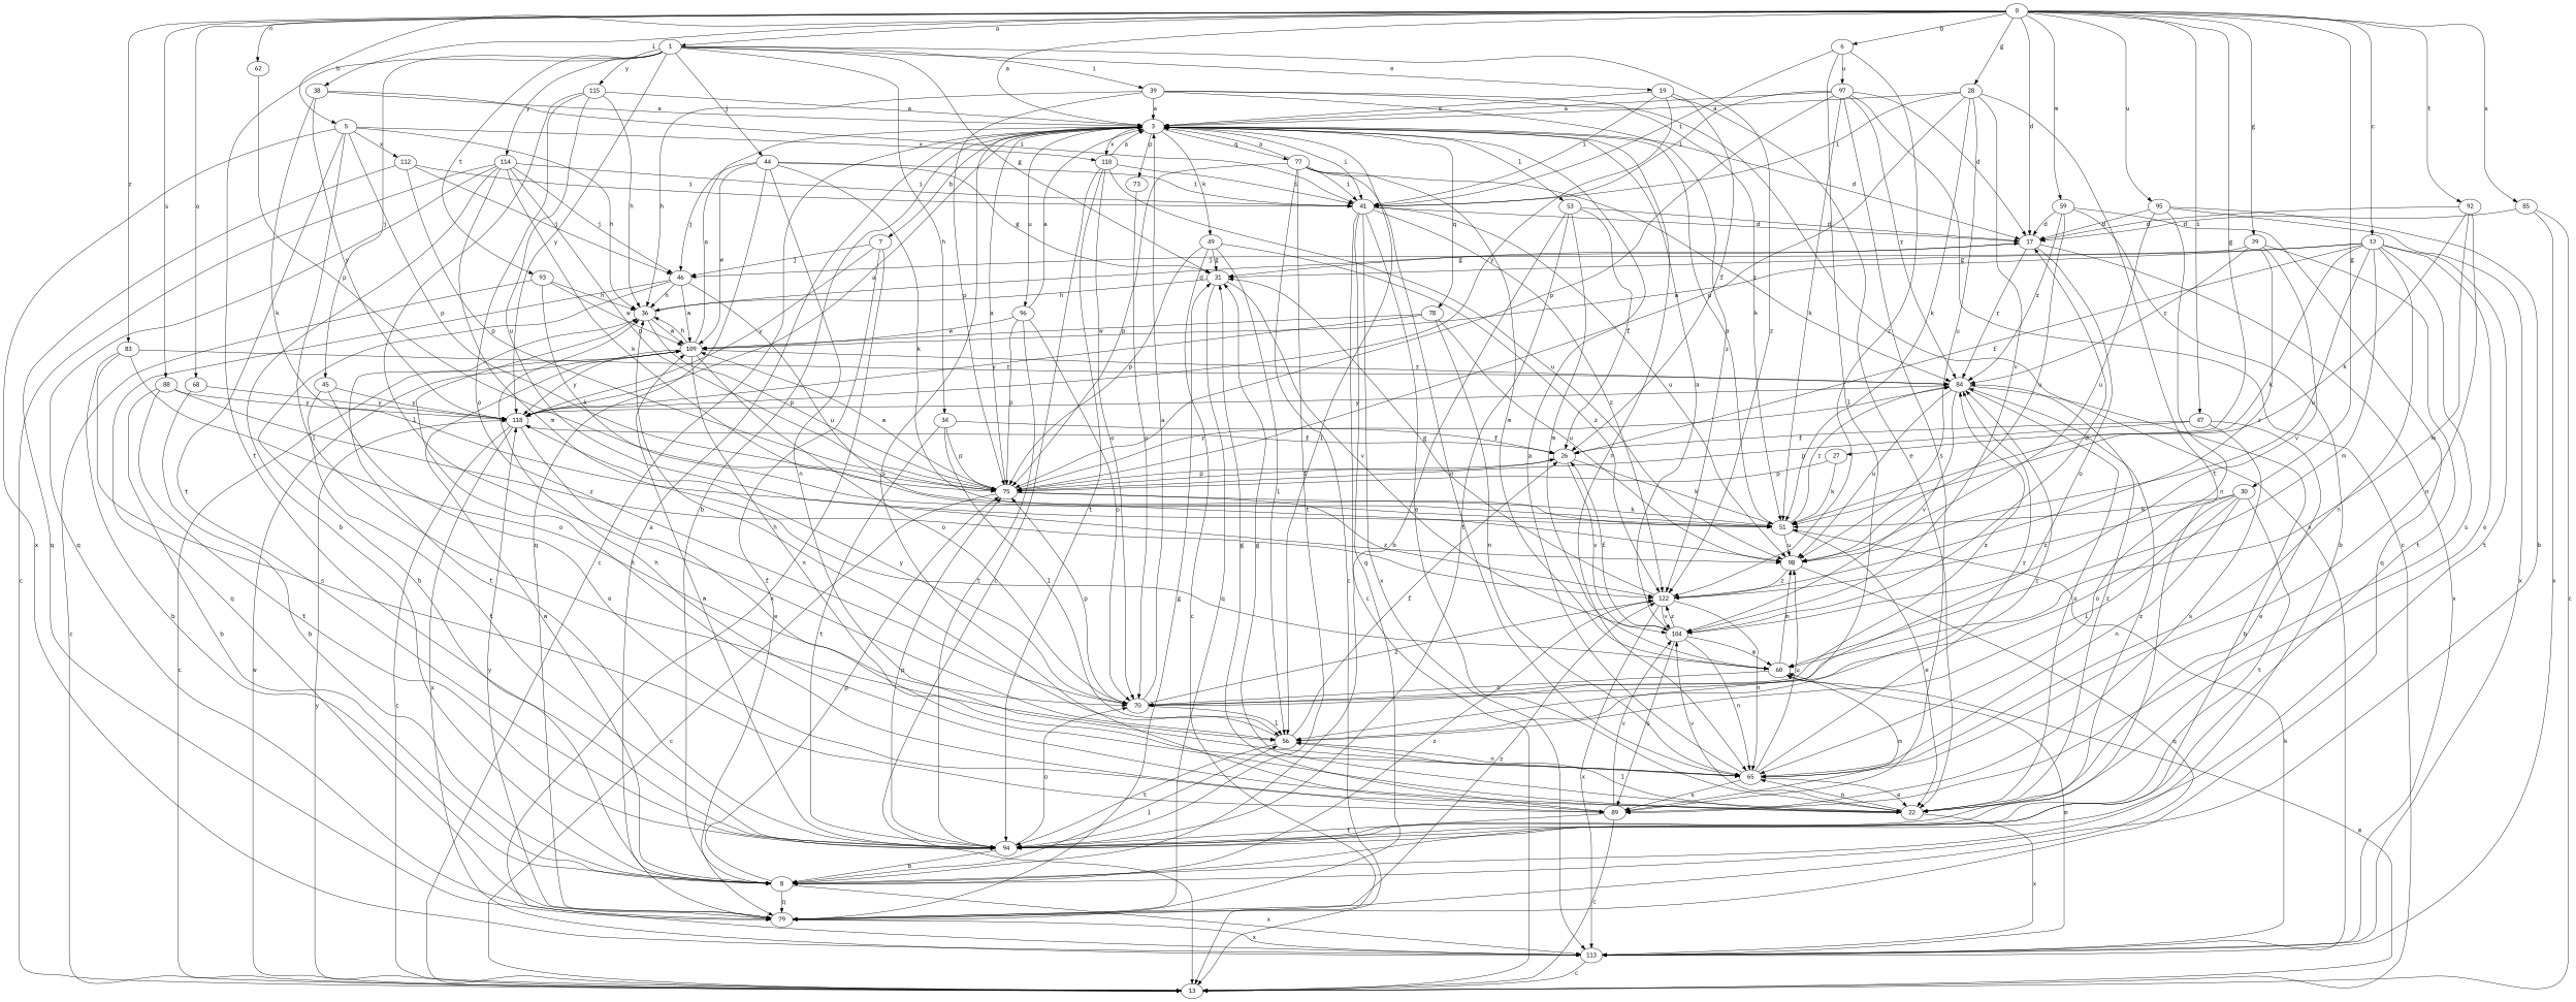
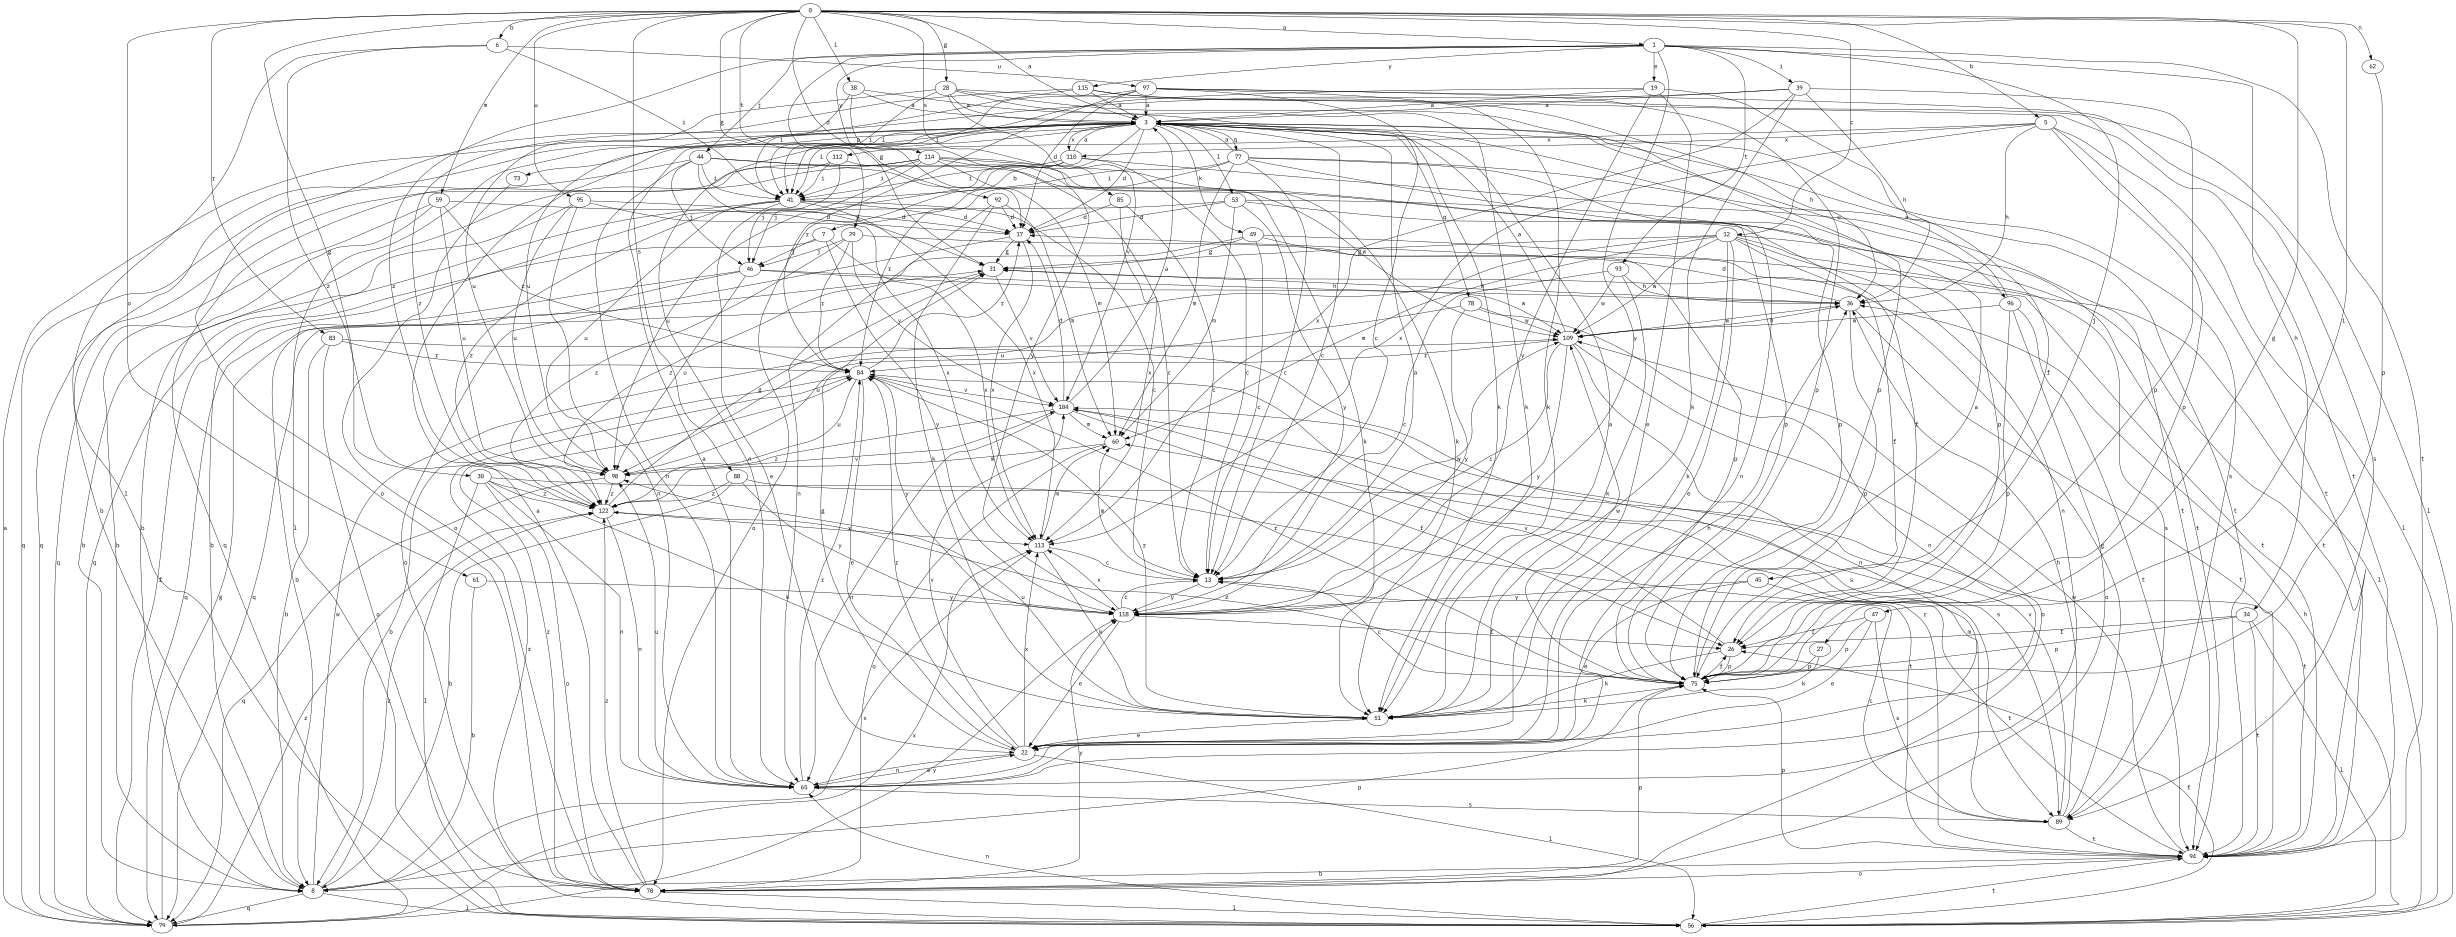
  strict digraph {
    fontname="IBM Plex Mono"
    node [fontname="IBM Plex Mono"]
    edge [fontname="IBM Plex Mono"]
    0
    1
    3
    5
    6
    12
    17
    27
    28
    29
    30
    n12 [label=47]
    38
    59
    62
-   68
+   68 [label=61]
    83
    85
    88
    92
    95
    19
    31
    34
    39
    44
    45
    93
    94
    114
    115
    118
    122
    7
    8
    13
    41
    49
    53
    56
    65
    73
    77
    78
    89
    96
    110
    36
    75
    112
    113
    97
    109
    22
    26
    51
    60
    98
    70
    84
    104
    46
    79
    0 -> 1 [label=a]
    0 -> 3 [label=a]
    0 -> 5 [label=b]
    0 -> 6 [label=b]
    0 -> 12 [label=c]
    0 -> 17 [label=d]
    0 -> 27 [label=g]
    0 -> 28 [label=g]
    0 -> 29 [label=g]
    0 -> 30 [label=g]
    0 -> n12 [label=i]
    0 -> 38 [label=i]
    0 -> 59 [label=m]
    0 -> 62 [label=n]
    0 -> 68 [label=o]
    0 -> 83 [label=r]
    0 -> 85 [label=s]
    0 -> 88 [label=s]
    0 -> 92 [label=t]
    0 -> 95 [label=u]
    1 -> 19 [label=e]
    1 -> 31 [label=g]
    1 -> 34 [label=h]
    1 -> 39 [label=i]
    1 -> 44 [label=j]
    1 -> 45 [label=j]
    1 -> 93 [label=t]
    1 -> 94 [label=t]
    1 -> 114 [label=y]
    1 -> 115 [label=y]
    1 -> 118 [label=y]
    1 -> 122 [label=z]
    3 -> 17 [label=d]
    3 -> 7 [label=b]
    3 -> 8 [label=b]
    3 -> 13 [label=c]
    3 -> 41 [label=i]
    3 -> 49 [label=k]
    3 -> 53 [label=l]
    3 -> 56 [label=l]
    3 -> 65 [label=n]
    3 -> 73 [label=p]
    3 -> 77 [label=q]
    3 -> 78 [label=q]
    3 -> 89 [label=s]
    3 -> 96 [label=u]
    3 -> 110 [label=x]
    5 -> 94 [label=t]
    5 -> 56 [label=l]
    5 -> 110 [label=x]
    5 -> 36 [label=h]
    5 -> 75 [label=p]
    5 -> 112 [label=x]
    5 -> 113 [label=x]
    6 -> 122 [label=z]
    6 -> 41 [label=i]
    6 -> 56 [label=l]
    6 -> 97 [label=u]
    12 -> 31 [label=g]
    12 -> 94 [label=t]
    12 -> 65 [label=n]
    12 -> 89 [label=s]
    12 -> 109 [label=w]
    12 -> 22 [label=e]
    12 -> 26 [label=f]
    12 -> 51 [label=k]
    12 -> 60 [label=m]
    12 -> 98 [label=u]
    17 -> 31 [label=g]
    17 -> 113 [label=x]
    17 -> 70 [label=o]
-   17 -> 84 [label=r]
+   84 -> 17 [label=r]
    27 -> 75 [label=p]
    27 -> 51 [label=k]
    28 -> 3 [label=a]
    28 -> 94 [label=t]
    28 -> 41 [label=i]
    28 -> 75 [label=p]
    28 -> 51 [label=k]
    28 -> 98 [label=u]
    28 -> 104 [label=v]
    29 -> 94 [label=t]
    29 -> 122 [label=z]
    29 -> 84 [label=r]
    29 -> 104 [label=v]
    29 -> 46 [label=j]
    30 -> 94 [label=t]
    30 -> 122 [label=z]
    30 -> 56 [label=l]
    30 -> 65 [label=n]
    30 -> 51 [label=k]
    30 -> 70 [label=o]
    n12 -> 89 [label=s]
    n12 -> 75 [label=p]
    n12 -> 22 [label=e]
    n12 -> 26 [label=f]
    38 -> 3 [label=a]
    38 -> 118 [label=y]
    38 -> 41 [label=i]
    38 -> 51 [label=k]
    59 -> 17 [label=d]
    59 -> 8 [label=b]
    59 -> 98 [label=u]
    59 -> 84 [label=r]
    59 -> 79 [label=q]
    62 -> 75 [label=p]
    68 -> 118 [label=y]
    68 -> 8 [label=b]
    83 -> 8 [label=b]
    83 -> 89 [label=s]
    83 -> 70 [label=o]
    83 -> 84 [label=r]
    85 -> 17 [label=d]
    85 -> 13 [label=c]
    85 -> 113 [label=x]
    88 -> 94 [label=t]
    88 -> 118 [label=y]
    88 -> 122 [label=z]
    88 -> 8 [label=b]
    92 -> 17 [label=d]
    92 -> 65 [label=n]
    92 -> 51 [label=k]
    92 -> 60 [label=m]
    95 -> 17 [label=d]
    95 -> 8 [label=b]
    95 -> 65 [label=n]
    95 -> 113 [label=x]
    95 -> 98 [label=u]
    19 -> 3 [label=a]
    19 -> 118 [label=y]
    19 -> 41 [label=i]
    19 -> 22 [label=e]
    19 -> 26 [label=f]
    31 -> 36 [label=h]
    31 -> 104 [label=v]
    31 -> 79 [label=q]
    34 -> 94 [label=t]
    34 -> 56 [label=l]
    34 -> 75 [label=p]
    34 -> 26 [label=f]
    39 -> 3 [label=a]
    39 -> 122 [label=z]
    39 -> 36 [label=h]
    39 -> 75 [label=p]
    39 -> 113 [label=x]
    39 -> 51 [label=k]
    44 -> 31 [label=g]
    44 -> 41 [label=i]
    44 -> 65 [label=n]
    44 -> 109 [label=w]
    44 -> 51 [label=k]
    44 -> 46 [label=j]
    44 -> 79 [label=q]
    45 -> 94 [label=t]
    45 -> 118 [label=y]
    45 -> 22 [label=e]
    93 -> 13 [label=c]
    93 -> 36 [label=h]
    93 -> 109 [label=w]
    93 -> 51 [label=k]
    94 -> 8 [label=b]
    94 -> 75 [label=p]
    94 -> 109 [label=w]
    94 -> 70 [label=o]
    94 -> 84 [label=r]
    114 -> 8 [label=b]
    114 -> 13 [label=c]
    114 -> 41 [label=i]
    114 -> 75 [label=p]
    114 -> 51 [label=k]
    114 -> 60 [label=m]
    114 -> 46 [label=j]
    114 -> 79 [label=q]
    115 -> 3 [label=a]
    115 -> 56 [label=l]
    115 -> 36 [label=h]
    115 -> 98 [label=u]
    115 -> 70 [label=o]
    118 -> 3 [label=a]
    118 -> 13 [label=c]
    118 -> 113 [label=x]
    118 -> 22 [label=e]
    118 -> 26 [label=f]
    122 -> 31 [label=g]
    122 -> 65 [label=n]
    122 -> 113 [label=x]
    122 -> 104 [label=v]
    7 -> 118 [label=y]
    7 -> 113 [label=x]
    7 -> 46 [label=j]
    7 -> 79 [label=f]
    8 -> 122 [label=z]
    8 -> 56 [label=l]
    8 -> 75 [label=p]
    8 -> 113 [label=x]
    8 -> 109 [label=w]
    8 -> 79 [label=q]
    13 -> 118 [label=y]
    13 -> 109 [label=w]
    13 -> 60 [label=m]
    41 -> 17 [label=d]
    41 -> 122 [label=z]
    41 -> 13 [label=c]
    41 -> 113 [label=x]
    41 -> 22 [label=e]
    41 -> 98 [label=u]
    41 -> 79 [label=q]
    49 -> 31 [label=g]
    49 -> 122 [label=z]
    49 -> 13 [label=c]
    49 -> 56 [label=l]
    49 -> 75 [label=p]
    53 -> 17 [label=d]
    53 -> 94 [label=t]
+   53 -> 118 [label=y]
    53 -> 8 [label=b]
    53 -> 26 [label=f]
    53 -> 60 [label=m]
    56 -> 94 [label=t]
    56 -> 65 [label=n]
    56 -> 36 [label=h]
    56 -> 26 [label=f]
    56 -> 84 [label=r]
    65 -> 3 [label=a]
    65 -> 89 [label=s]
    65 -> 22 [label=e]
    65 -> 98 [label=u]
    65 -> 84 [label=r]
    73 -> 70 [label=o]
    77 -> 3 [label=a]
    77 -> 94 [label=t]
    77 -> 13 [label=c]
    77 -> 41 [label=i]
    77 -> 65 [label=n]
    77 -> 75 [label=p]
    77 -> 60 [label=m]
    77 -> 84 [label=r]
    78 -> 118 [label=y]
    78 -> 65 [label=n]
    78 -> 109 [label=w]
    78 -> 98 [label=u]
    89 -> 31 [label=g]
    89 -> 94 [label=t]
    89 -> 13 [label=c]
    89 -> 36 [label=h]
    89 -> 60 [label=m]
    89 -> 104 [label=v]
    96 -> 3 [label=a]
    96 -> 94 [label=t]
    96 -> 75 [label=p]
    96 -> 109 [label=w]
    96 -> 70 [label=o]
    110 -> 3 [label=a]
    110 -> 94 [label=t]
    110 -> 13 [label=c]
    110 -> 41 [label=i]
    110 -> 98 [label=u]
    110 -> 70 [label=o]
    36 -> 17 [label=d]
    36 -> 94 [label=t]
    36 -> 75 [label=p]
    36 -> 109 [label=w]
    75 -> 3 [label=a]
    75 -> 122 [label=z]
    75 -> 13 [label=c]
    75 -> 109 [label=w]
    75 -> 26 [label=f]
    75 -> 51 [label=k]
    75 -> 84 [label=r]
    112 -> 41 [label=i]
    112 -> 75 [label=p]
    112 -> 46 [label=j]
    112 -> 79 [label=q]
    113 -> 13 [label=c]
    113 -> 51 [label=k]
    113 -> 60 [label=m]
    97 -> 3 [label=a]
    97 -> 17 [label=d]
    97 -> 13 [label=c]
    97 -> 41 [label=i]
    97 -> 89 [label=s]
    97 -> 75 [label=p]
    97 -> 51 [label=k]
    97 -> 84 [label=r]
    109 -> 3 [label=a]
    109 -> 118 [label=y]
    109 -> 13 [label=c]
    109 -> 65 [label=n]
    109 -> 36 [label=h]
    109 -> 70 [label=o]
    109 -> 84 [label=r]
    22 -> 31 [label=g]
    22 -> 56 [label=l]
    22 -> 65 [label=n]
    22 -> 36 [label=h]
    22 -> 113 [label=x]
    22 -> 84 [label=r]
    22 -> 104 [label=v]
    26 -> 75 [label=p]
    26 -> 51 [label=k]
    26 -> 104 [label=v]
    51 -> 3 [label=a]
    51 -> 22 [label=e]
    51 -> 98 [label=u]
    51 -> 84 [label=r]
    60 -> 98 [label=m]
    60 -> 70 [label=o]
    98 -> 122 [label=z]
    98 -> 79 [label=q]
    70 -> 3 [label=a]
    70 -> 118 [label=y]
    70 -> 122 [label=z]
    70 -> 56 [label=l]
    70 -> 75 [label=p]
    70 -> 84 [label=r]
    84 -> 118 [label=y]
    84 -> 8 [label=b]
    84 -> 22 [label=e]
    84 -> 98 [label=u]
    84 -> 104 [label=v]
    104 -> 3 [label=a]
    104 -> 17 [label=d]
    104 -> 122 [label=z]
    104 -> 65 [label=n]
    104 -> 89 [label=s]
    104 -> 26 [label=f]
    104 -> 60 [label=m]
    46 -> 8 [label=b]
    46 -> 36 [label=h]
    46 -> 109 [label=w]
    46 -> 98 [label=u]
    46 -> 79 [label=q]
    79 -> 3 [label=a]
    79 -> 31 [label=g]
    79 -> 118 [label=y]
    79 -> 122 [label=z]
    79 -> 113 [label=x]
  }
